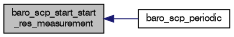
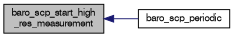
  digraph {
    rankdir=LR
    node [color=black fontname=FreeSans fontsize=10 shape=record style=filled]
-   n1 [fillcolor=grey75 fontcolor=black height=0.2 label="baro_scp_start_start\l_res_measurement" width=0.4]
+   n1 [fillcolor=grey75 fontcolor=black height=0.2 label="baro_scp_start_high\l_res_measurement" width=0.4]
    n2 [fillcolor=white height=0.2 label=baro_scp_periodic width=0.4]
    n1 -> n2 [color=midnightblue dir=back fontname=FreeSans fontsize=10 labelfontname=FreeSans labelfontsize=10 style=solid]
  }
